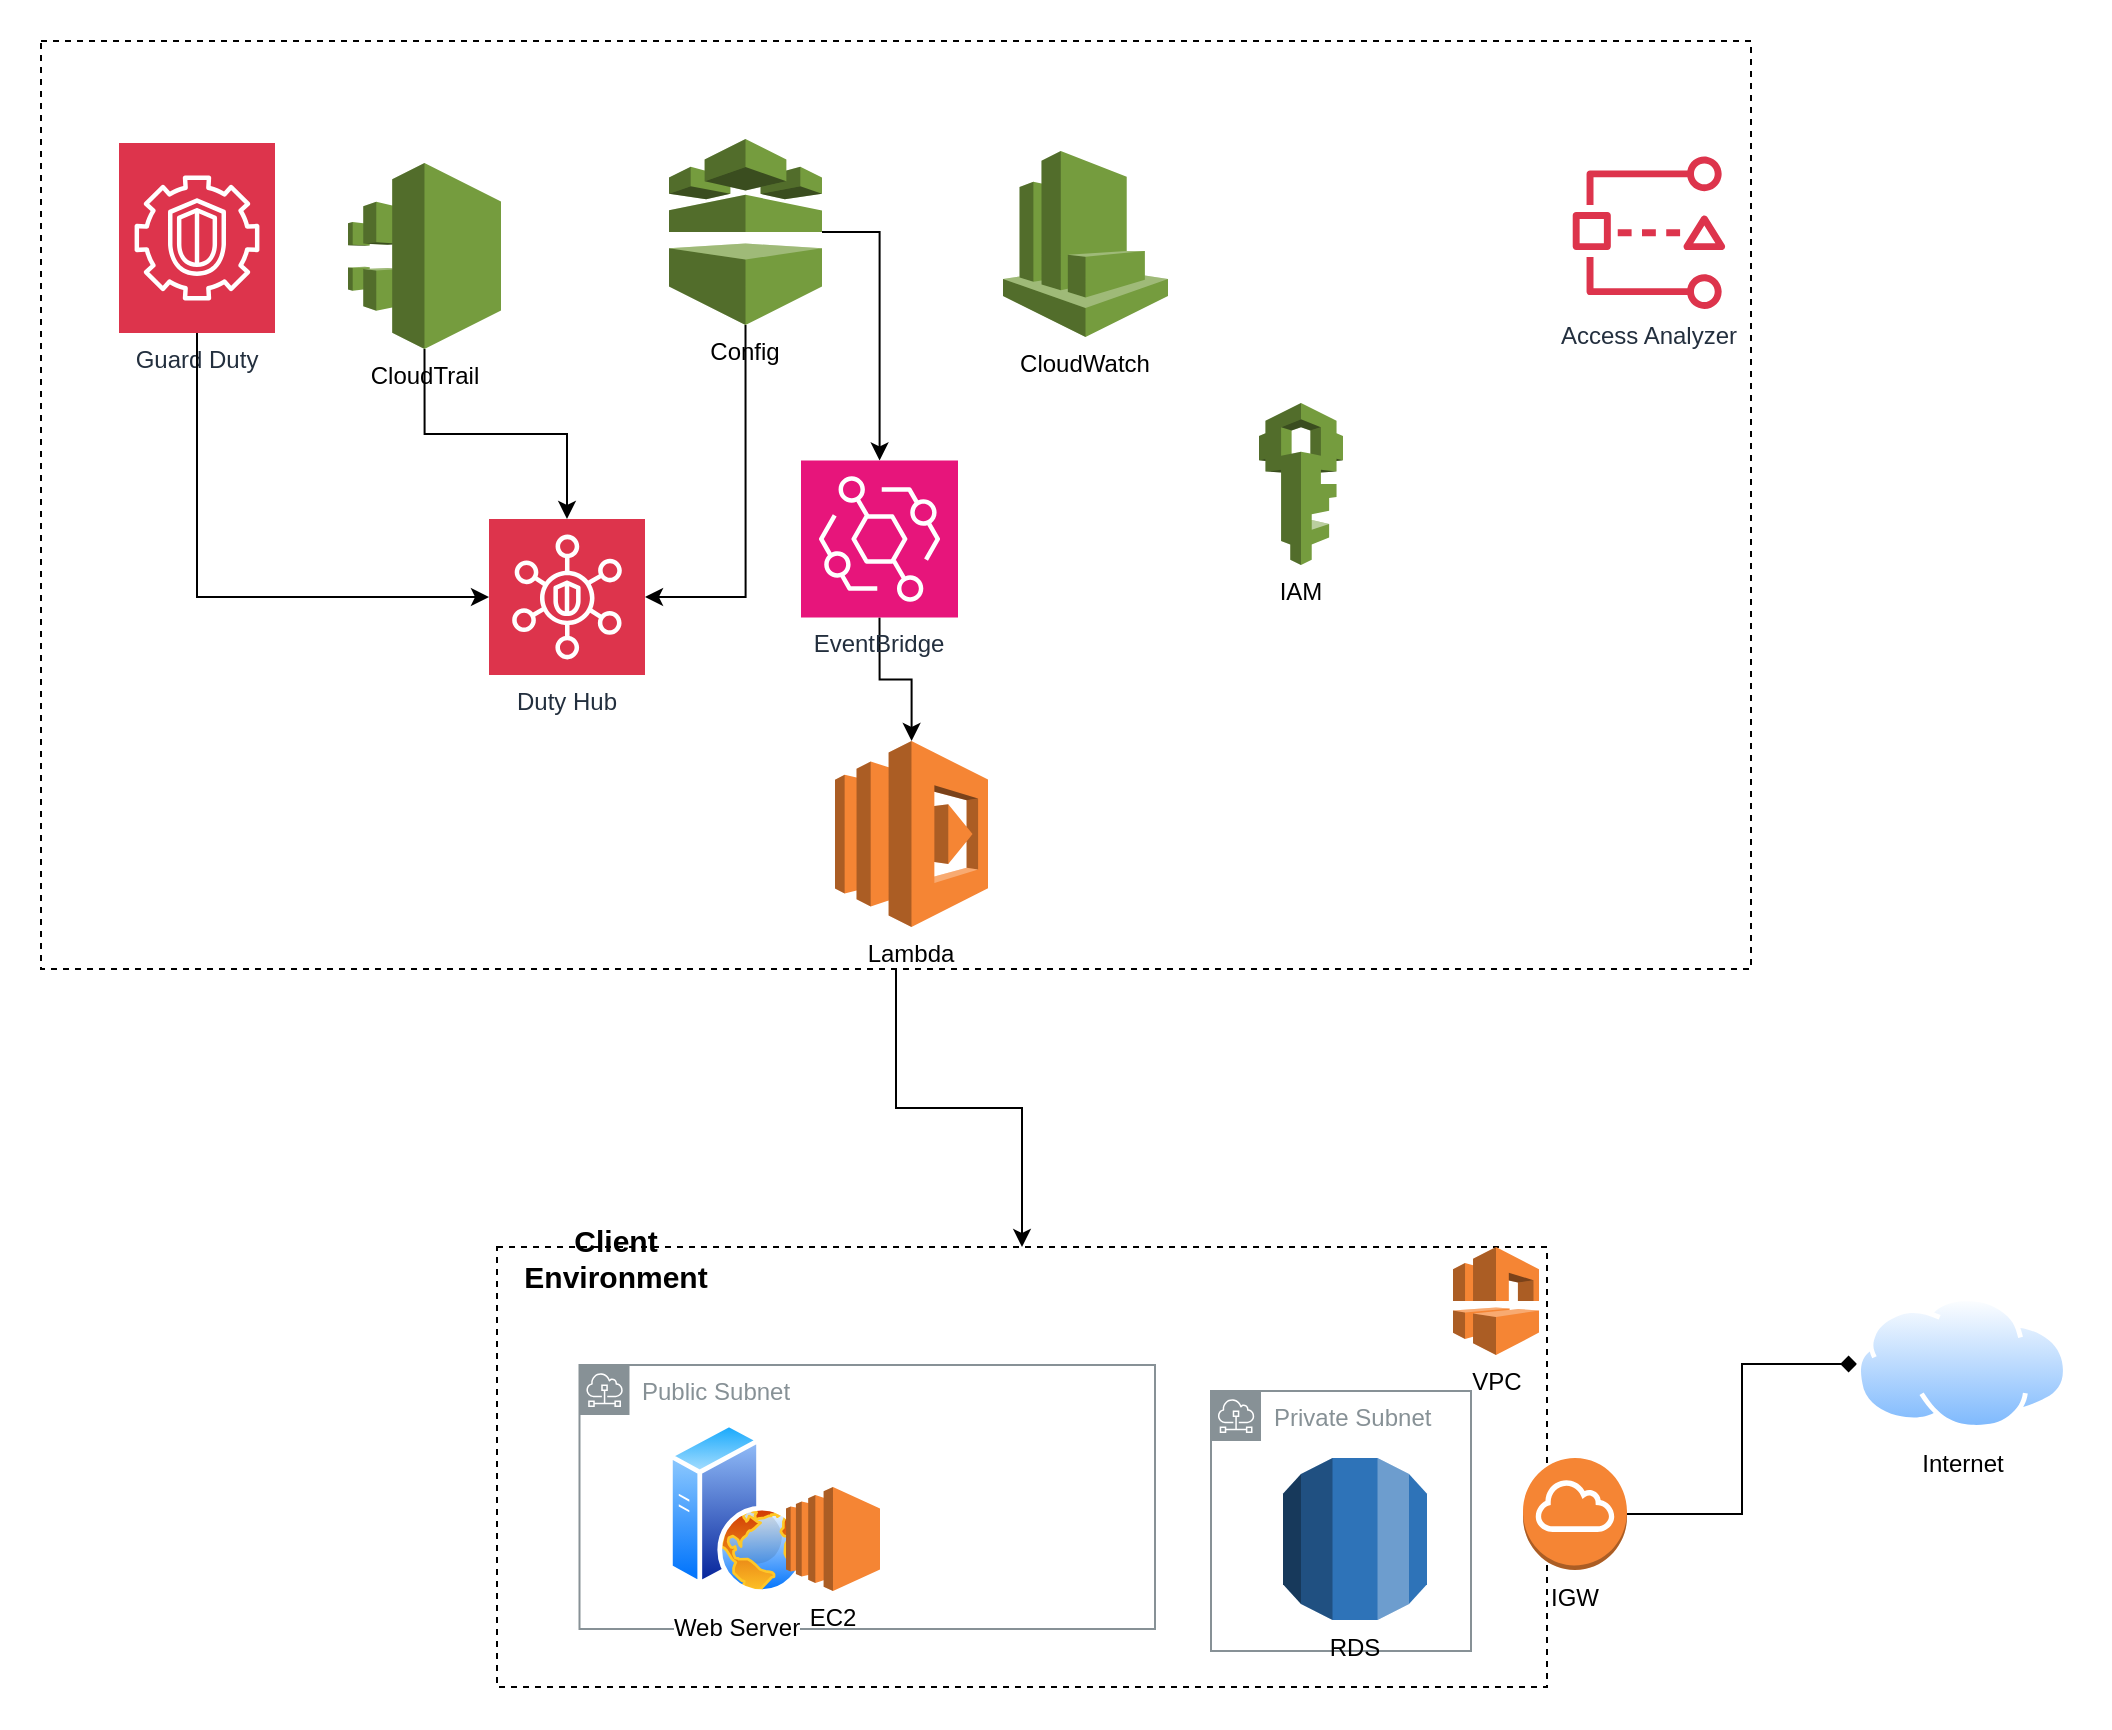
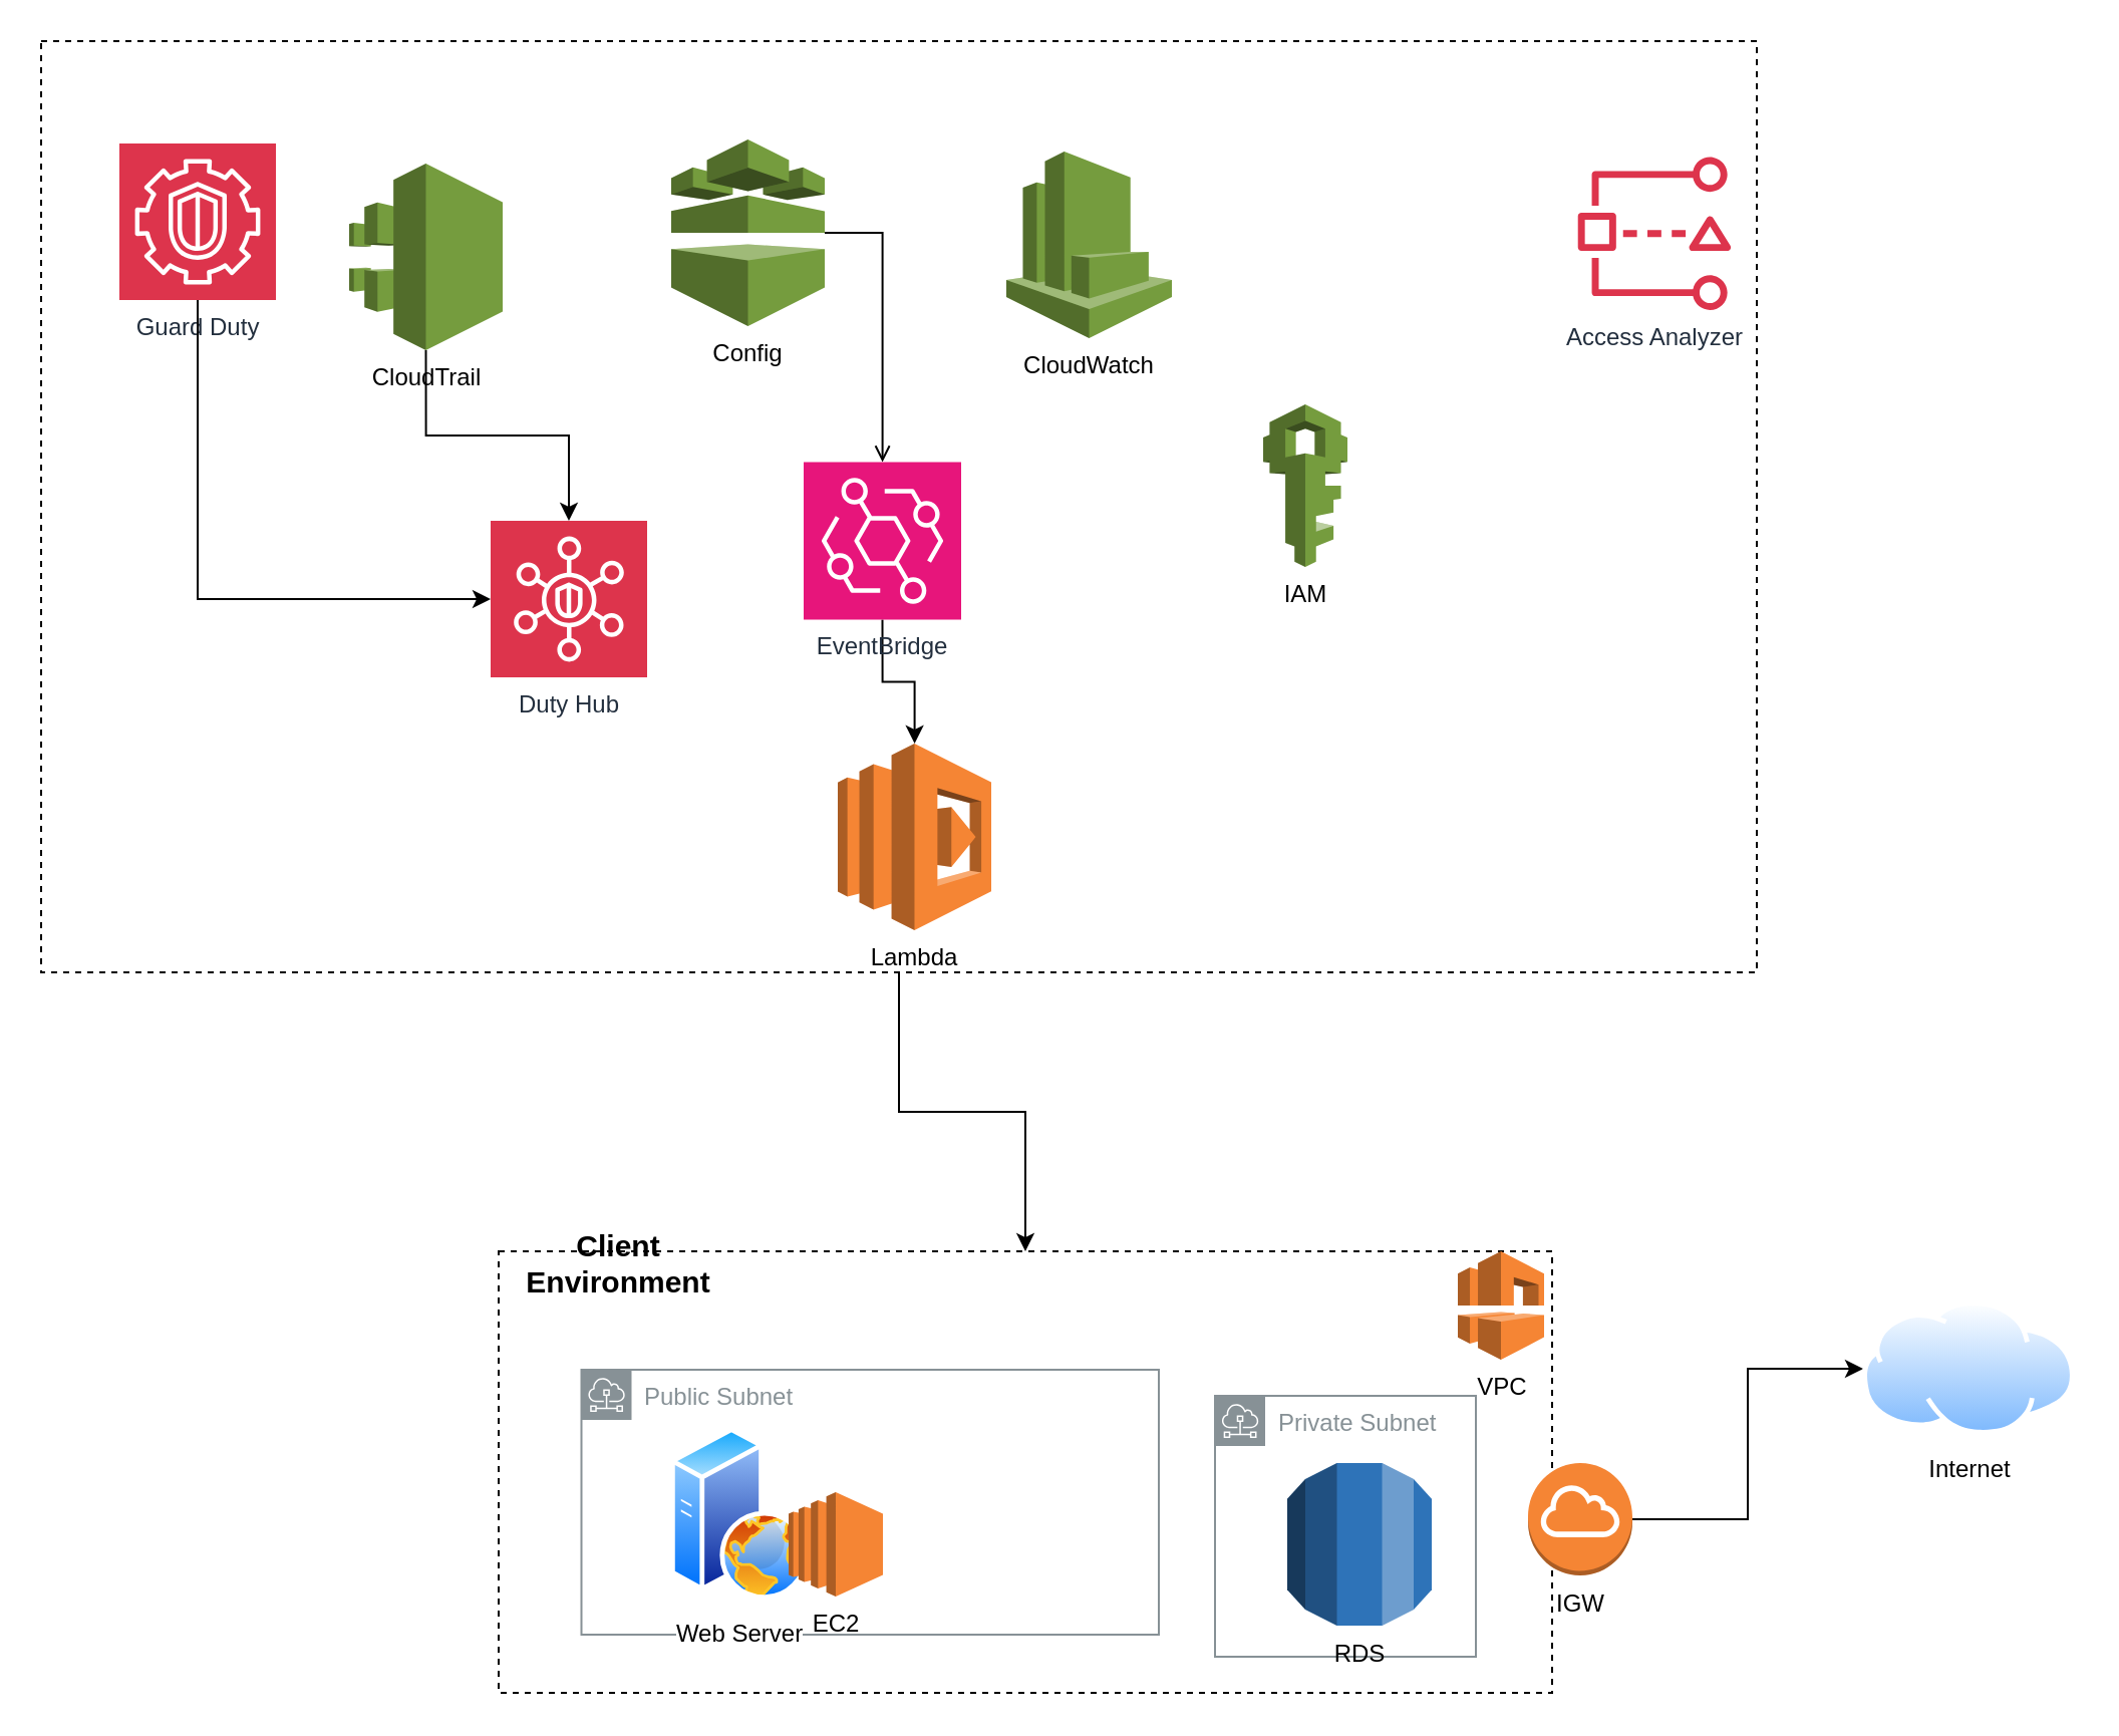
  <mxCell id="0" />
  <mxCell id="1" parent="0" />
  <mxCell id="2" value="" style="rounded=0;whiteSpace=wrap;html=1;fillColor=none;dashed=1;" vertex="1" parent="1"><mxGeometry x="20" y="20" width="855" height="464" as="geometry" /></mxCell>
  <mxCell id="3" value="" style="rounded=0;whiteSpace=wrap;html=1;fillColor=none;dashed=1;" vertex="1" parent="1"><mxGeometry x="248" y="623" width="525" height="220" as="geometry" /></mxCell>
  <mxCell id="4" value="CloudTrail" style="outlineConnect=0;dashed=0;verticalLabelPosition=bottom;verticalAlign=top;align=center;html=1;shape=mxgraph.aws3.cloudtrail;fillColor=#759C3E;gradientColor=none;" vertex="1" parent="1"><mxGeometry x="173.5" y="81" width="76.5" height="93" as="geometry" /></mxCell>
- <mxCell id="5" style="edgeStyle=orthogonalEdgeStyle;rounded=0;orthogonalLoop=1;jettySize=auto;html=1;exitX=1;exitY=0.5;exitDx=0;exitDy=0;exitPerimeter=0;" edge="1" parent="1" source="6" target="10"><mxGeometry relative="1" as="geometry" /></mxCell>
+ <mxCell id="5" style="edgeStyle=orthogonalEdgeStyle;rounded=0;orthogonalLoop=1;jettySize=auto;html=1;exitX=1;exitY=0.5;exitDx=0;exitDy=0;exitPerimeter=0;endArrow=open;" edge="1" parent="1" source="6" target="10"><mxGeometry relative="1" as="geometry" /></mxCell>
  <mxCell id="6" value="Config" style="outlineConnect=0;dashed=0;verticalLabelPosition=bottom;verticalAlign=top;align=center;html=1;shape=mxgraph.aws3.config;fillColor=#759C3E;gradientColor=none;" vertex="1" parent="1"><mxGeometry x="334" y="69" width="76.5" height="93" as="geometry" /></mxCell>
- <mxCell id="7" value="Guard Duty" style="sketch=0;points=[[0,0,0],[0.25,0,0],[0.5,0,0],[0.75,0,0],[1,0,0],[0,1,0],[0.25,1,0],[0.5,1,0],[0.75,1,0],[1,1,0],[0,0.25,0],[0,0.5,0],[0,0.75,0],[1,0.25,0],[1,0.5,0],[1,0.75,0]];outlineConnect=0;fontColor=#232F3E;fillColor=#DD344C;strokeColor=#ffffff;dashed=0;verticalLabelPosition=bottom;verticalAlign=top;align=center;html=1;fontSize=12;fontStyle=0;aspect=fixed;shape=mxgraph.aws4.resourceIcon;resIcon=mxgraph.aws4.guardduty;" vertex="1" parent="1"><mxGeometry x="59" y="71" width="78" height="95" as="geometry" /></mxCell>
+ <mxCell id="7" value="Guard Duty" style="sketch=0;points=[[0,0,0],[0.25,0,0],[0.5,0,0],[0.75,0,0],[1,0,0],[0,1,0],[0.25,1,0],[0.5,1,0],[0.75,1,0],[1,1,0],[0,0.25,0],[0,0.5,0],[0,0.75,0],[1,0.25,0],[1,0.5,0],[1,0.75,0]];outlineConnect=0;fontColor=#232F3E;fillColor=#DD344C;strokeColor=#ffffff;dashed=0;verticalLabelPosition=bottom;verticalAlign=top;align=center;html=1;fontSize=12;fontStyle=0;aspect=fixed;shape=mxgraph.aws4.resourceIcon;resIcon=mxgraph.aws4.guardduty;" vertex="1" parent="1"><mxGeometry x="59" y="71" width="78" height="78" as="geometry" /></mxCell>
  <mxCell id="8" value="Lambda" style="outlineConnect=0;dashed=0;verticalLabelPosition=bottom;verticalAlign=top;align=center;html=1;shape=mxgraph.aws3.lambda;fillColor=#F58534;gradientColor=none;" vertex="1" parent="1"><mxGeometry x="417" y="370" width="76.5" height="93" as="geometry" /></mxCell>
  <mxCell id="9" style="edgeStyle=orthogonalEdgeStyle;rounded=0;orthogonalLoop=1;jettySize=auto;html=1;exitX=0.5;exitY=1;exitDx=0;exitDy=0;exitPerimeter=0;" edge="1" parent="1" source="10" target="8"><mxGeometry relative="1" as="geometry" /></mxCell>
  <mxCell id="10" value="EventBrid&lt;span style=&quot;background-color: transparent; color: light-dark(rgb(35, 47, 62), rgb(189, 199, 212));&quot;&gt;ge&lt;/span&gt;" style="sketch=0;points=[[0,0,0],[0.25,0,0],[0.5,0,0],[0.75,0,0],[1,0,0],[0,1,0],[0.25,1,0],[0.5,1,0],[0.75,1,0],[1,1,0],[0,0.25,0],[0,0.5,0],[0,0.75,0],[1,0.25,0],[1,0.5,0],[1,0.75,0]];outlineConnect=0;fontColor=#232F3E;fillColor=#E7157B;strokeColor=#ffffff;dashed=0;verticalLabelPosition=bottom;verticalAlign=top;align=center;html=1;fontSize=12;fontStyle=0;aspect=fixed;shape=mxgraph.aws4.resourceIcon;resIcon=mxgraph.aws4.eventbridge;" vertex="1" parent="1"><mxGeometry x="400" y="229.75" width="78.5" height="78.5" as="geometry" /></mxCell>
  <mxCell id="11" value="Duty Hub" style="sketch=0;points=[[0,0,0],[0.25,0,0],[0.5,0,0],[0.75,0,0],[1,0,0],[0,1,0],[0.25,1,0],[0.5,1,0],[0.75,1,0],[1,1,0],[0,0.25,0],[0,0.5,0],[0,0.75,0],[1,0.25,0],[1,0.5,0],[1,0.75,0]];outlineConnect=0;fontColor=#232F3E;fillColor=#DD344C;strokeColor=#ffffff;dashed=0;verticalLabelPosition=bottom;verticalAlign=top;align=center;html=1;fontSize=12;fontStyle=0;aspect=fixed;shape=mxgraph.aws4.resourceIcon;resIcon=mxgraph.aws4.security_hub;" vertex="1" parent="1"><mxGeometry x="244" y="259" width="78" height="78" as="geometry" /></mxCell>
  <mxCell id="12" style="edgeStyle=orthogonalEdgeStyle;rounded=0;orthogonalLoop=1;jettySize=auto;html=1;exitX=0.5;exitY=1;exitDx=0;exitDy=0;exitPerimeter=0;entryX=0;entryY=0.5;entryDx=0;entryDy=0;entryPerimeter=0;" edge="1" parent="1" source="7" target="11"><mxGeometry relative="1" as="geometry" /></mxCell>
  <mxCell id="13" style="edgeStyle=orthogonalEdgeStyle;rounded=0;orthogonalLoop=1;jettySize=auto;html=1;exitX=0.5;exitY=1;exitDx=0;exitDy=0;exitPerimeter=0;entryX=0.5;entryY=0;entryDx=0;entryDy=0;entryPerimeter=0;" edge="1" parent="1" source="4" target="11"><mxGeometry relative="1" as="geometry" /></mxCell>
- <mxCell id="14" style="edgeStyle=orthogonalEdgeStyle;rounded=0;orthogonalLoop=1;jettySize=auto;html=1;exitX=0.5;exitY=1;exitDx=0;exitDy=0;exitPerimeter=0;entryX=1;entryY=0.5;entryDx=0;entryDy=0;entryPerimeter=0;" edge="1" parent="1" source="6" target="11"><mxGeometry relative="1" as="geometry" /></mxCell>
  <mxCell id="15" value="Private Subnet" style="sketch=0;outlineConnect=0;gradientColor=none;html=1;whiteSpace=wrap;fontSize=12;fontStyle=0;shape=mxgraph.aws4.group;grIcon=mxgraph.aws4.group_subnet;strokeColor=#879196;fillColor=none;verticalAlign=top;align=left;spacingLeft=30;fontColor=#879196;dashed=0;" vertex="1" parent="1"><mxGeometry x="605" y="695" width="130" height="130" as="geometry" /></mxCell>
  <mxCell id="16" value="IAM" style="outlineConnect=0;dashed=0;verticalLabelPosition=bottom;verticalAlign=top;align=center;html=1;shape=mxgraph.aws3.iam;fillColor=#759C3E;gradientColor=none;" vertex="1" parent="1"><mxGeometry x="629" y="201" width="42" height="81" as="geometry" /></mxCell>
  <mxCell id="17" value="Access Analyzer" style="sketch=0;outlineConnect=0;fontColor=#232F3E;gradientColor=none;fillColor=#DD344C;strokeColor=none;dashed=0;verticalLabelPosition=bottom;verticalAlign=top;align=center;html=1;fontSize=12;fontStyle=0;aspect=fixed;pointerEvents=1;shape=mxgraph.aws4.access_analyzer;" vertex="1" parent="1"><mxGeometry x="785" y="77" width="78" height="77" as="geometry" /></mxCell>
  <mxCell id="18" value="RDS" style="outlineConnect=0;dashed=0;verticalLabelPosition=bottom;verticalAlign=top;align=center;html=1;shape=mxgraph.aws3.rds;fillColor=#2E73B8;gradientColor=none;" vertex="1" parent="1"><mxGeometry x="641" y="728.5" width="72" height="81" as="geometry" /></mxCell>
  <mxCell id="19" value="VPC" style="outlineConnect=0;dashed=0;verticalLabelPosition=bottom;verticalAlign=top;align=center;html=1;shape=mxgraph.aws3.vpc;fillColor=#F58534;gradientColor=none;" vertex="1" parent="1"><mxGeometry x="726" y="623" width="43" height="54" as="geometry" /></mxCell>
  <mxCell id="20" value="Public Subnet" style="sketch=0;outlineConnect=0;gradientColor=none;html=1;whiteSpace=wrap;fontSize=12;fontStyle=0;shape=mxgraph.aws4.group;grIcon=mxgraph.aws4.group_subnet;strokeColor=#879196;fillColor=none;verticalAlign=top;align=left;spacingLeft=30;fontColor=#879196;dashed=0;" vertex="1" parent="1"><mxGeometry x="289.25" y="682" width="287.75" height="132" as="geometry" /></mxCell>
- <mxCell id="21" style="edgeStyle=orthogonalEdgeStyle;rounded=0;orthogonalLoop=1;jettySize=auto;html=1;entryX=0;entryY=0.5;entryDx=0;entryDy=0;endArrow=diamond;" edge="1" parent="1" source="22" target="27"><mxGeometry relative="1" as="geometry" /></mxCell>
+ <mxCell id="21" style="edgeStyle=orthogonalEdgeStyle;rounded=0;orthogonalLoop=1;jettySize=auto;html=1;entryX=0;entryY=0.5;entryDx=0;entryDy=0;" edge="1" parent="1" source="22" target="27"><mxGeometry relative="1" as="geometry" /></mxCell>
  <mxCell id="22" value="IGW" style="outlineConnect=0;dashed=0;verticalLabelPosition=bottom;verticalAlign=top;align=center;html=1;shape=mxgraph.aws3.internet_gateway;fillColor=#F58534;gradientColor=none;" vertex="1" parent="1"><mxGeometry x="761" y="728.5" width="52" height="56" as="geometry" /></mxCell>
  <mxCell id="23" value="Web Server" style="image;aspect=fixed;perimeter=ellipsePerimeter;html=1;align=center;shadow=0;dashed=0;spacingTop=3;image=img/lib/active_directory/web_server.svg;" vertex="1" parent="1"><mxGeometry x="334" y="711" width="68.8" height="86" as="geometry" /></mxCell>
  <mxCell id="24" value="EC2" style="outlineConnect=0;dashed=0;verticalLabelPosition=bottom;verticalAlign=top;align=center;html=1;shape=mxgraph.aws3.ec2;fillColor=#F58534;gradientColor=none;" vertex="1" parent="1"><mxGeometry x="392.5" y="743" width="47" height="52" as="geometry" /></mxCell>
  <mxCell id="25" style="edgeStyle=orthogonalEdgeStyle;rounded=0;orthogonalLoop=1;jettySize=auto;html=1;" edge="1" parent="1" source="2" target="3"><mxGeometry relative="1" as="geometry" /></mxCell>
  <mxCell id="26" value="Client Environment" style="text;html=1;align=center;verticalAlign=middle;whiteSpace=wrap;rounded=0;fontStyle=1;fontSize=15;" vertex="1" parent="1"><mxGeometry x="248" y="614" width="120" height="30" as="geometry" /></mxCell>
  <mxCell id="27" value="Internet" style="image;aspect=fixed;perimeter=ellipsePerimeter;html=1;align=center;shadow=0;dashed=0;spacingTop=3;image=img/lib/active_directory/internet_cloud.svg;" vertex="1" parent="1"><mxGeometry x="928" y="648.13" width="105.95" height="66.75" as="geometry" /></mxCell>
  <mxCell id="28" value="CloudWatch" style="outlineConnect=0;dashed=0;verticalLabelPosition=bottom;verticalAlign=top;align=center;html=1;shape=mxgraph.aws3.cloudwatch;fillColor=#759C3E;gradientColor=none;" vertex="1" parent="1"><mxGeometry x="501" y="75" width="82.5" height="93" as="geometry" /></mxCell>
